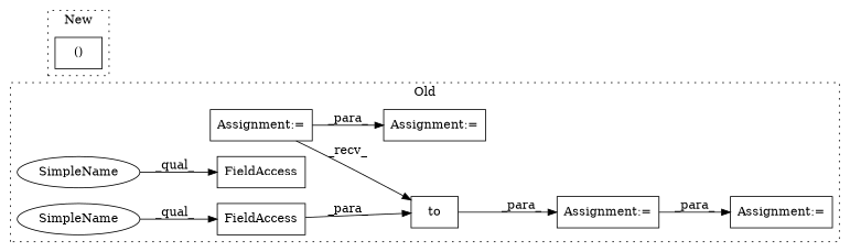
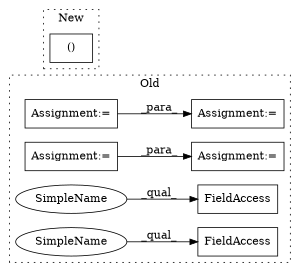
  digraph {
    rankdir=LR
    node [a=7 l=1 s=2752 shape=box]
-   n1 [a=32 l="3,1" label=to s="2749,2763"]
    n2 [label="Assignment:=" s=2713]
    n3 [a=22 l=11 label=FieldAccess]
    n4 [l=6 label="Assignment:=" s=2526]
    n5 [label="Assignment:=" s=2949]
    n6 [l=7 label="Assignment:=" s=2566]
    n7 [a=22 l=8 label=FieldAccess s=2573]
    n8 [a=42 l=5 label=SimpleName s=2573 shape=ellipse]
    n9 [a=42 l=5 label=SimpleName shape=ellipse]
    n10 [a=106 l=15 label="()" s=3033]
    subgraph cluster_1 {
      label=Old
      style=dotted
-     n1
      n2
      n3
      n4
      n5
      n6
      n7
      n8
      n9
    }
    subgraph cluster_2 {
      label=New
      style=dotted
      n10
    }
-   n1 -> n2 [label=_para_]
    n2 -> n5 [label=_para_]
-   n3 -> n1 [label=_para_]
-   n4 -> n1 [label=_recv_]
    n4 -> n6 [label=_para_]
    n8 -> n7 [label=_qual_]
    n9 -> n3 [label=_qual_]
  }
